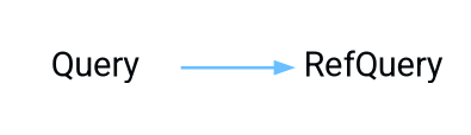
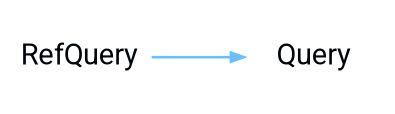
  digraph {
    rankdir=LR
    fontname=Roboto
    node [fontcolor="#010509FF" fontname=Roboto fontsize=11 margin=0.01 shape=none]
    n1 [label=Query]
    n2 [label=RefQuery]
-   n1 -> n2 [arrowsize=0.5 color="#69BFFFFF" fontname=Roboto]
+   n2 -> n1 [arrowsize=0.5 color="#69BFFFFF" fontname=Roboto]
  }
